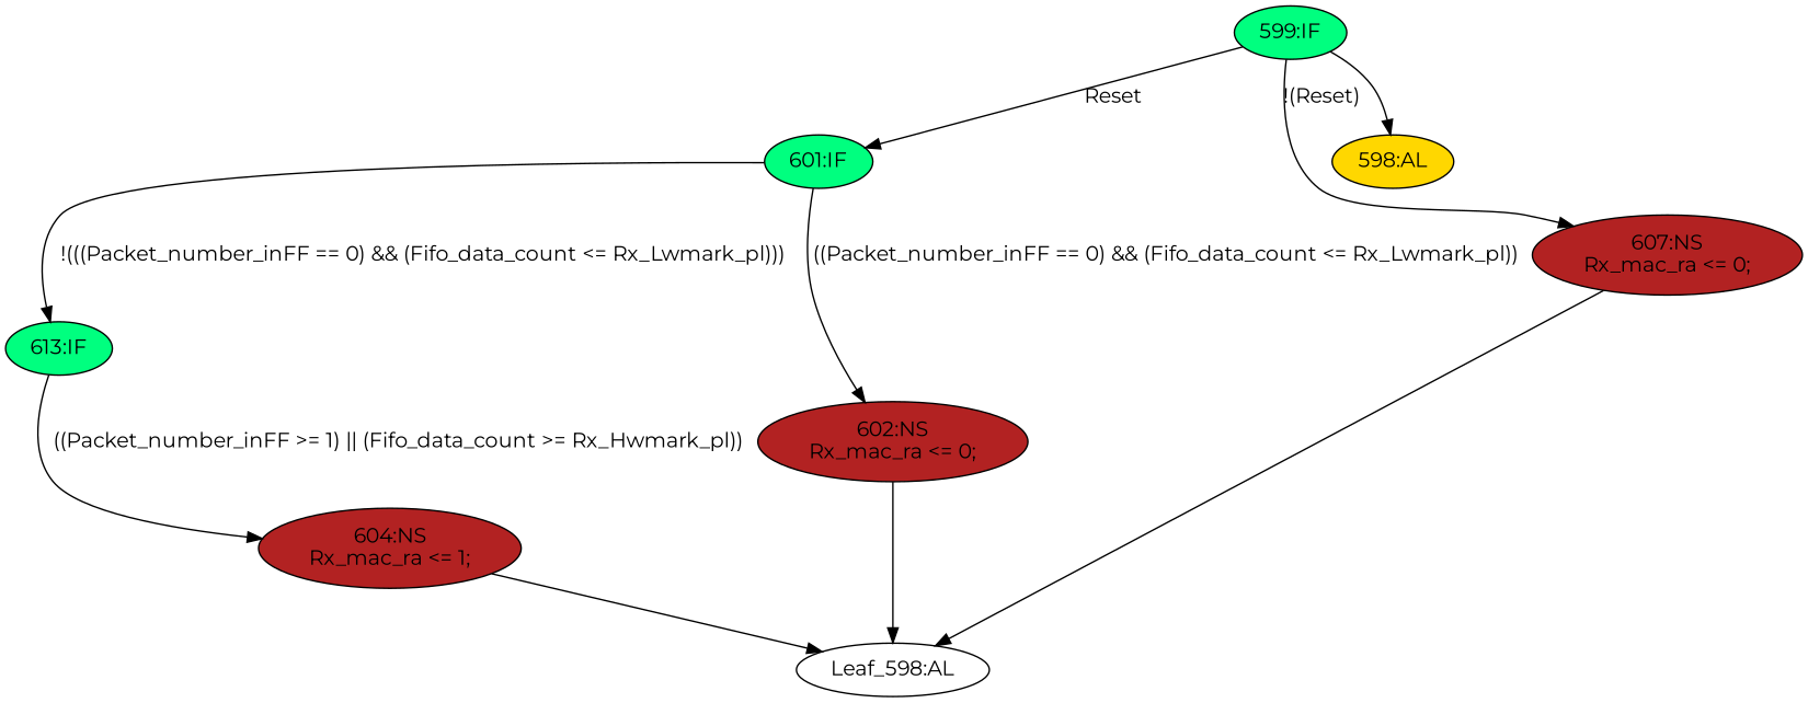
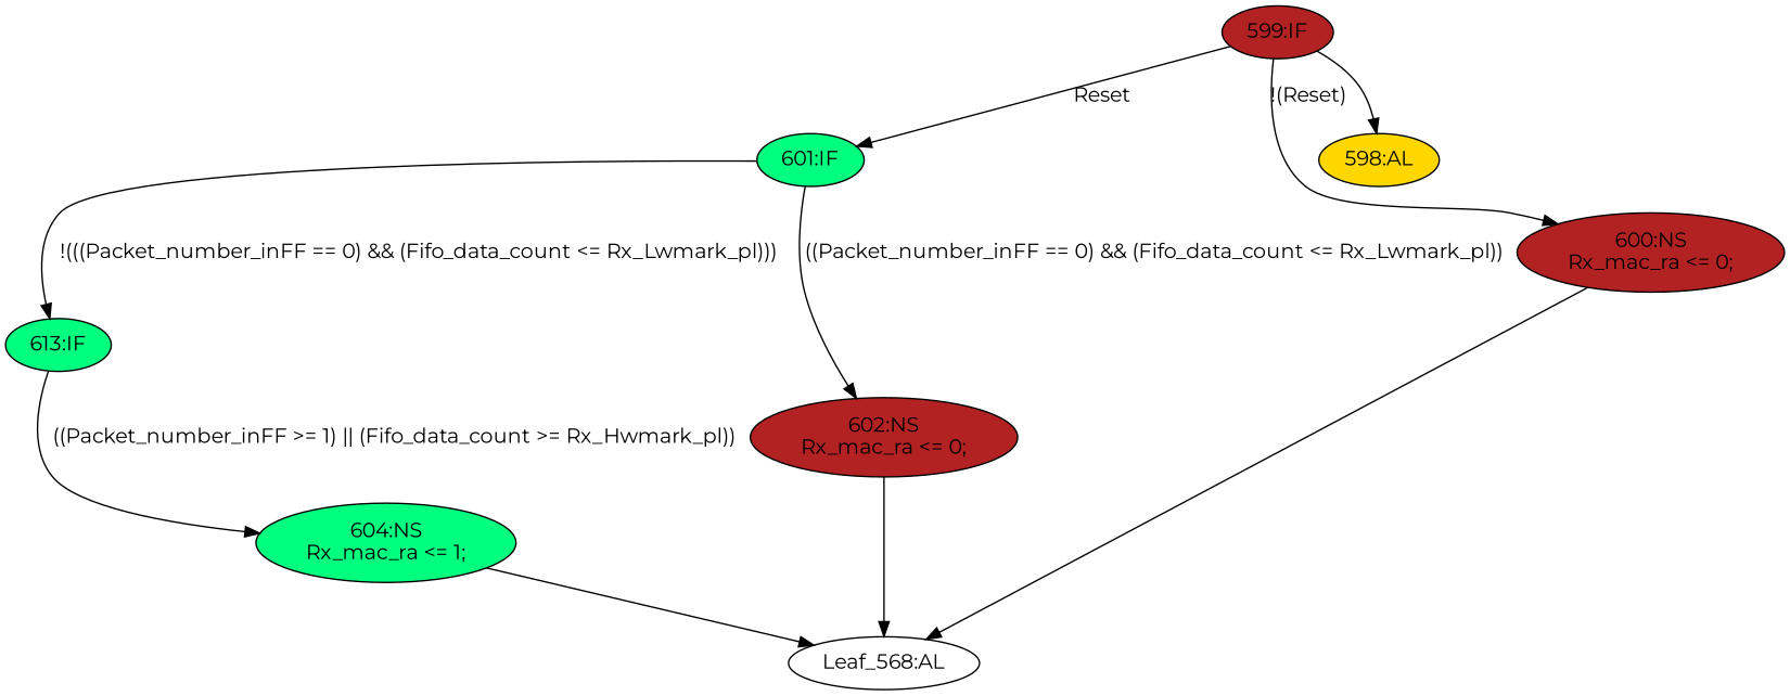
  strict digraph {
    fontname=Montserrat
    node [fillcolor=springgreen fontname=Montserrat statements="[]" style=filled typ=IfStatement]
    edge [cond="[]" fontname=Montserrat lineno=None]
    n1 [ast="<pyverilog.vparser.ast.IfStatement object at 0x7fbd1c2d2550>" label="613:IF"]
-   n2 [ast="<pyverilog.vparser.ast.NonblockingSubstitution object at 0x7fbd1c2d2590>" fillcolor=firebrick label="604:NS\nRx_mac_ra <= 1;" statements="[<pyverilog.vparser.ast.NonblockingSubstitution object at 0x7fbd1c2d2590>]" typ=NonblockingSubstitution]
-   n3 [def_var="['Rx_mac_ra']" label="Leaf_598:AL" fillcolor="" statements="" style="" typ=""]
-   n4 [ast="<pyverilog.vparser.ast.IfStatement object at 0x7fbd1c2d2950>" label="599:IF"]
+   n2 [ast="<pyverilog.vparser.ast.NonblockingSubstitution object at 0x7fbd1c2d2590>" label="604:NS\nRx_mac_ra <= 1;" statements="[<pyverilog.vparser.ast.NonblockingSubstitution object at 0x7fbd1c2d2590>]" typ=NonblockingSubstitution]
+   n3 [def_var="['Rx_mac_ra']" label="Leaf_568:AL" fillcolor="" statements="" style="" typ=""]
+   n4 [ast="<pyverilog.vparser.ast.IfStatement object at 0x7fbd1c2d2950>" fillcolor=firebrick label="599:IF"]
    n5 [ast="<pyverilog.vparser.ast.IfStatement object at 0x7fbd1c2d2990>" label="601:IF"]
-   n6 [ast="<pyverilog.vparser.ast.NonblockingSubstitution object at 0x7fbd1c2d2d90>" fillcolor=firebrick label="607:NS\nRx_mac_ra <= 0;" statements="[<pyverilog.vparser.ast.NonblockingSubstitution object at 0x7fbd1c2d2d90>]" typ=NonblockingSubstitution]
+   n6 [ast="<pyverilog.vparser.ast.NonblockingSubstitution object at 0x7fbd1c2d2d90>" fillcolor=firebrick label="600:NS\nRx_mac_ra <= 0;" statements="[<pyverilog.vparser.ast.NonblockingSubstitution object at 0x7fbd1c2d2d90>]" typ=NonblockingSubstitution]
    n7 [ast="<pyverilog.vparser.ast.Always object at 0x7fbd1c2d2f10>" clk_sens=False fillcolor=gold label="598:AL" sens="['Clk_SYS', 'Reset']" typ=Always use_var="['Reset', 'Rx_Hwmark_pl', 'Packet_number_inFF', 'Rx_Lwmark_pl', 'Fifo_data_count']"]
    n8 [ast="<pyverilog.vparser.ast.NonblockingSubstitution object at 0x7fbd1c2d29d0>" fillcolor=firebrick label="602:NS\nRx_mac_ra <= 0;" statements="[<pyverilog.vparser.ast.NonblockingSubstitution object at 0x7fbd1c2d29d0>]" typ=NonblockingSubstitution]
    n1 -> n2 [cond="['Packet_number_inFF', 'Fifo_data_count', 'Rx_Hwmark_pl']" label="((Packet_number_inFF >= 1) || (Fifo_data_count >= Rx_Hwmark_pl))" lineno=603]
    n2 -> n3
    n4 -> n5 [cond="['Reset']" label=Reset lineno=599]
    n4 -> n6 [cond="['Reset']" label="!(Reset)" lineno=599]
    n4 -> n7
    n5 -> n1 [cond="['Packet_number_inFF', 'Fifo_data_count', 'Rx_Lwmark_pl']" label="!(((Packet_number_inFF == 0) && (Fifo_data_count <= Rx_Lwmark_pl)))" lineno=601]
    n5 -> n8 [cond="['Packet_number_inFF', 'Fifo_data_count', 'Rx_Lwmark_pl']" label="((Packet_number_inFF == 0) && (Fifo_data_count <= Rx_Lwmark_pl))" lineno=601]
    n6 -> n3
    n8 -> n3
  }
